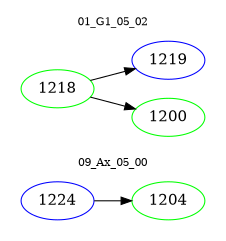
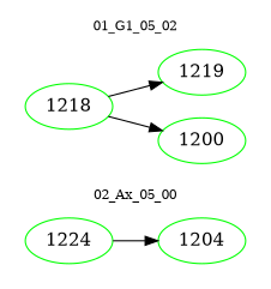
  digraph {
    rankdir=LR
    node [color=green]
    edge [color=black]
-   n1 [color=blue label=1224]
+   n1 [label=1224]
    n2 [label=1204]
    n3 [label=1218]
    n4 [label=1200]
-   n5 [color=blue label=1219]
+   n5 [label=1219]
    subgraph cluster_1 {
      color=white
      fontsize=10
-     label="09_Ax_05_00"
+     label="02_Ax_05_00"
      n1
      n2
    }
    subgraph cluster_2 {
      color=white
      fontsize=10
      label="01_G1_05_02"
      n3
      n4
      n5
    }
    n1 -> n2
    n3 -> n4
    n3 -> n5
  }
